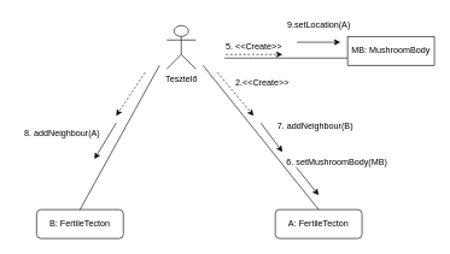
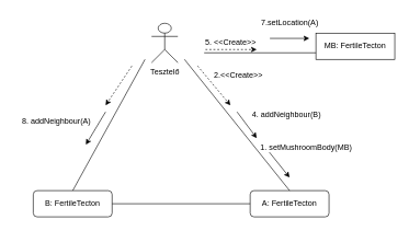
  <mxCell id="0" />
  <mxCell id="1" parent="0" />
  <mxCell id="2" value="B: Fertile&lt;span style=&quot;background-color: transparent; color: light-dark(rgb(0, 0, 0), rgb(255, 255, 255));&quot;&gt;Tecton&lt;/span&gt;" style="html=1;whiteSpace=wrap;rounded=1;" parent="1" vertex="1"><mxGeometry x="50" y="290" width="120" height="40" as="geometry" /></mxCell>
  <mxCell id="3" value="A: FertileTecton" style="html=1;whiteSpace=wrap;rounded=1;" parent="1" vertex="1"><mxGeometry x="380" y="290" width="120" height="40" as="geometry" /></mxCell>
- <mxCell id="4" value="MB: MushroomBody" style="html=1;whiteSpace=wrap;" parent="1" vertex="1"><mxGeometry x="480" y="50" width="120" height="40" as="geometry" /></mxCell>
+ <mxCell id="4" value="MB: FertileTecton" style="html=1;whiteSpace=wrap;" parent="1" vertex="1"><mxGeometry x="480" y="50" width="120" height="40" as="geometry" /></mxCell>
  <mxCell id="5" value="" style="endArrow=none;html=1;rounded=0;exitX=0.5;exitY=0;exitDx=0;exitDy=0;entryX=0.25;entryY=1;entryDx=0;entryDy=0;" parent="1" source="2" edge="1"><mxGeometry width="50" height="50" relative="1" as="geometry"><mxPoint x="190" y="140" as="sourcePoint" /><mxPoint x="220" y="90" as="targetPoint" /></mxGeometry></mxCell>
  <mxCell id="6" value="" style="endArrow=none;html=1;rounded=0;entryX=0.75;entryY=1;entryDx=0;entryDy=0;exitX=0.5;exitY=0;exitDx=0;exitDy=0;" parent="1" source="3" edge="1"><mxGeometry width="50" height="50" relative="1" as="geometry"><mxPoint x="210" y="140" as="sourcePoint" /><mxPoint x="280" y="90" as="targetPoint" /></mxGeometry></mxCell>
  <mxCell id="7" value="" style="endArrow=none;html=1;rounded=0;entryX=1;entryY=0.75;entryDx=0;entryDy=0;exitX=0;exitY=0.75;exitDx=0;exitDy=0;" parent="1" source="4" edge="1"><mxGeometry width="50" height="50" relative="1" as="geometry"><mxPoint x="250" y="140" as="sourcePoint" /><mxPoint x="310" y="80" as="targetPoint" /></mxGeometry></mxCell>
  <mxCell id="8" value="" style="endArrow=classic;html=1;rounded=0;dashed=1;" parent="1" edge="1"><mxGeometry width="50" height="50" relative="1" as="geometry"><mxPoint x="200" y="100" as="sourcePoint" /><mxPoint x="160" y="160" as="targetPoint" /></mxGeometry></mxCell>
  <mxCell id="9" value="" style="endArrow=classic;html=1;rounded=0;" parent="1" edge="1"><mxGeometry width="50" height="50" relative="1" as="geometry"><mxPoint x="160" y="170" as="sourcePoint" /><mxPoint x="130" y="220" as="targetPoint" /></mxGeometry></mxCell>
+ <mxCell id="10" value="" style="endArrow=none;html=1;rounded=0;exitX=1;exitY=0.5;exitDx=0;exitDy=0;entryX=0;entryY=0.5;entryDx=0;entryDy=0;" parent="1" source="2" target="3" edge="1"><mxGeometry width="50" height="50" relative="1" as="geometry"><mxPoint x="230" y="240" as="sourcePoint" /><mxPoint x="280" y="190" as="targetPoint" /></mxGeometry></mxCell>
  <mxCell id="11" value="&lt;span&gt;8. addNeighbour(A)&lt;/span&gt;" style="text;html=1;align=center;verticalAlign=middle;resizable=0;points=[];autosize=1;strokeColor=none;fillColor=none;" parent="1" vertex="1"><mxGeometry x="20" y="170" width="130" height="30" as="geometry" /></mxCell>
  <mxCell id="12" value="" style="endArrow=classic;html=1;rounded=0;dashed=1;" parent="1" edge="1"><mxGeometry width="50" height="50" relative="1" as="geometry"><mxPoint x="300" y="100" as="sourcePoint" /><mxPoint x="350" y="160" as="targetPoint" /></mxGeometry></mxCell>
  <mxCell id="13" value="" style="endArrow=classic;html=1;rounded=0;" parent="1" edge="1"><mxGeometry width="50" height="50" relative="1" as="geometry"><mxPoint x="360" y="170" as="sourcePoint" /><mxPoint x="390" y="210" as="targetPoint" /></mxGeometry></mxCell>
  <mxCell id="14" value="&amp;nbsp;2.&amp;lt;&amp;lt;Create&amp;gt;&amp;gt;" style="text;html=1;align=center;verticalAlign=middle;resizable=0;points=[];autosize=1;strokeColor=none;fillColor=none;" parent="1" vertex="1"><mxGeometry x="310" y="100" width="100" height="30" as="geometry" /></mxCell>
- <mxCell id="15" value="&lt;span&gt;7. addNeighbour(B)&lt;/span&gt;" style="text;html=1;align=center;verticalAlign=middle;resizable=0;points=[];autosize=1;strokeColor=none;fillColor=none;" parent="1" vertex="1"><mxGeometry x="370" y="160" width="130" height="30" as="geometry" /></mxCell>
+ <mxCell id="15" value="&lt;span&gt;4. addNeighbour(B)&lt;/span&gt;" style="text;html=1;align=center;verticalAlign=middle;resizable=0;points=[];autosize=1;strokeColor=none;fillColor=none;" parent="1" vertex="1"><mxGeometry x="370" y="160" width="130" height="30" as="geometry" /></mxCell>
  <mxCell id="16" value="" style="endArrow=classic;html=1;rounded=0;dashed=1;" parent="1" edge="1"><mxGeometry width="50" height="50" relative="1" as="geometry"><mxPoint x="312" y="75" as="sourcePoint" /><mxPoint x="390" y="75" as="targetPoint" /></mxGeometry></mxCell>
  <mxCell id="17" value="5. &amp;lt;&amp;lt;Create&amp;gt;&amp;gt;" style="text;html=1;align=center;verticalAlign=middle;resizable=0;points=[];autosize=1;strokeColor=none;fillColor=none;" parent="1" vertex="1"><mxGeometry x="300" y="50" width="100" height="30" as="geometry" /></mxCell>
  <mxCell id="18" value="" style="endArrow=classic;html=1;rounded=0;" parent="1" edge="1"><mxGeometry width="50" height="50" relative="1" as="geometry"><mxPoint x="400" y="220" as="sourcePoint" /><mxPoint x="440" y="270" as="targetPoint" /></mxGeometry></mxCell>
- <mxCell id="19" value="&lt;span style=&quot;background-color: light-dark(#ffffff, var(--ge-dark-color, #121212));&quot;&gt;6. set&lt;span style=&quot;color: light-dark(rgb(0, 0, 0), rgb(255, 255, 255));&quot;&gt;MushroomBody(MB)&lt;/span&gt;&lt;/span&gt;" style="text;html=1;align=center;verticalAlign=middle;resizable=0;points=[];autosize=1;strokeColor=none;fillColor=none;" parent="1" vertex="1"><mxGeometry x="385" y="210" width="160" height="30" as="geometry" /></mxCell>
+ <mxCell id="19" value="&lt;span style=&quot;background-color: light-dark(#ffffff, var(--ge-dark-color, #121212));&quot;&gt;1. set&lt;span style=&quot;color: light-dark(rgb(0, 0, 0), rgb(255, 255, 255));&quot;&gt;MushroomBody(MB)&lt;/span&gt;&lt;/span&gt;" style="text;html=1;align=center;verticalAlign=middle;resizable=0;points=[];autosize=1;strokeColor=none;fillColor=none;" parent="1" vertex="1"><mxGeometry x="385" y="210" width="160" height="30" as="geometry" /></mxCell>
  <mxCell id="20" value="" style="endArrow=classic;html=1;rounded=0;" parent="1" edge="1"><mxGeometry width="50" height="50" relative="1" as="geometry"><mxPoint x="410" y="58" as="sourcePoint" /><mxPoint x="470" y="58" as="targetPoint" /></mxGeometry></mxCell>
- <mxCell id="21" value="9.setLocation(A)" style="text;html=1;align=center;verticalAlign=middle;resizable=0;points=[];autosize=1;strokeColor=none;fillColor=none;" parent="1" vertex="1"><mxGeometry x="385" y="20" width="110" height="30" as="geometry" /></mxCell>
+ <mxCell id="21" value="7.setLocation(A)" style="text;html=1;align=center;verticalAlign=middle;resizable=0;points=[];autosize=1;strokeColor=none;fillColor=none;" parent="1" vertex="1"><mxGeometry x="385" y="20" width="110" height="30" as="geometry" /></mxCell>
  <mxCell id="22" value="Tesztelő" style="shape=umlActor;verticalLabelPosition=bottom;verticalAlign=top;html=1;" parent="1" vertex="1"><mxGeometry x="230" y="35" width="40" height="60" as="geometry" /></mxCell>
